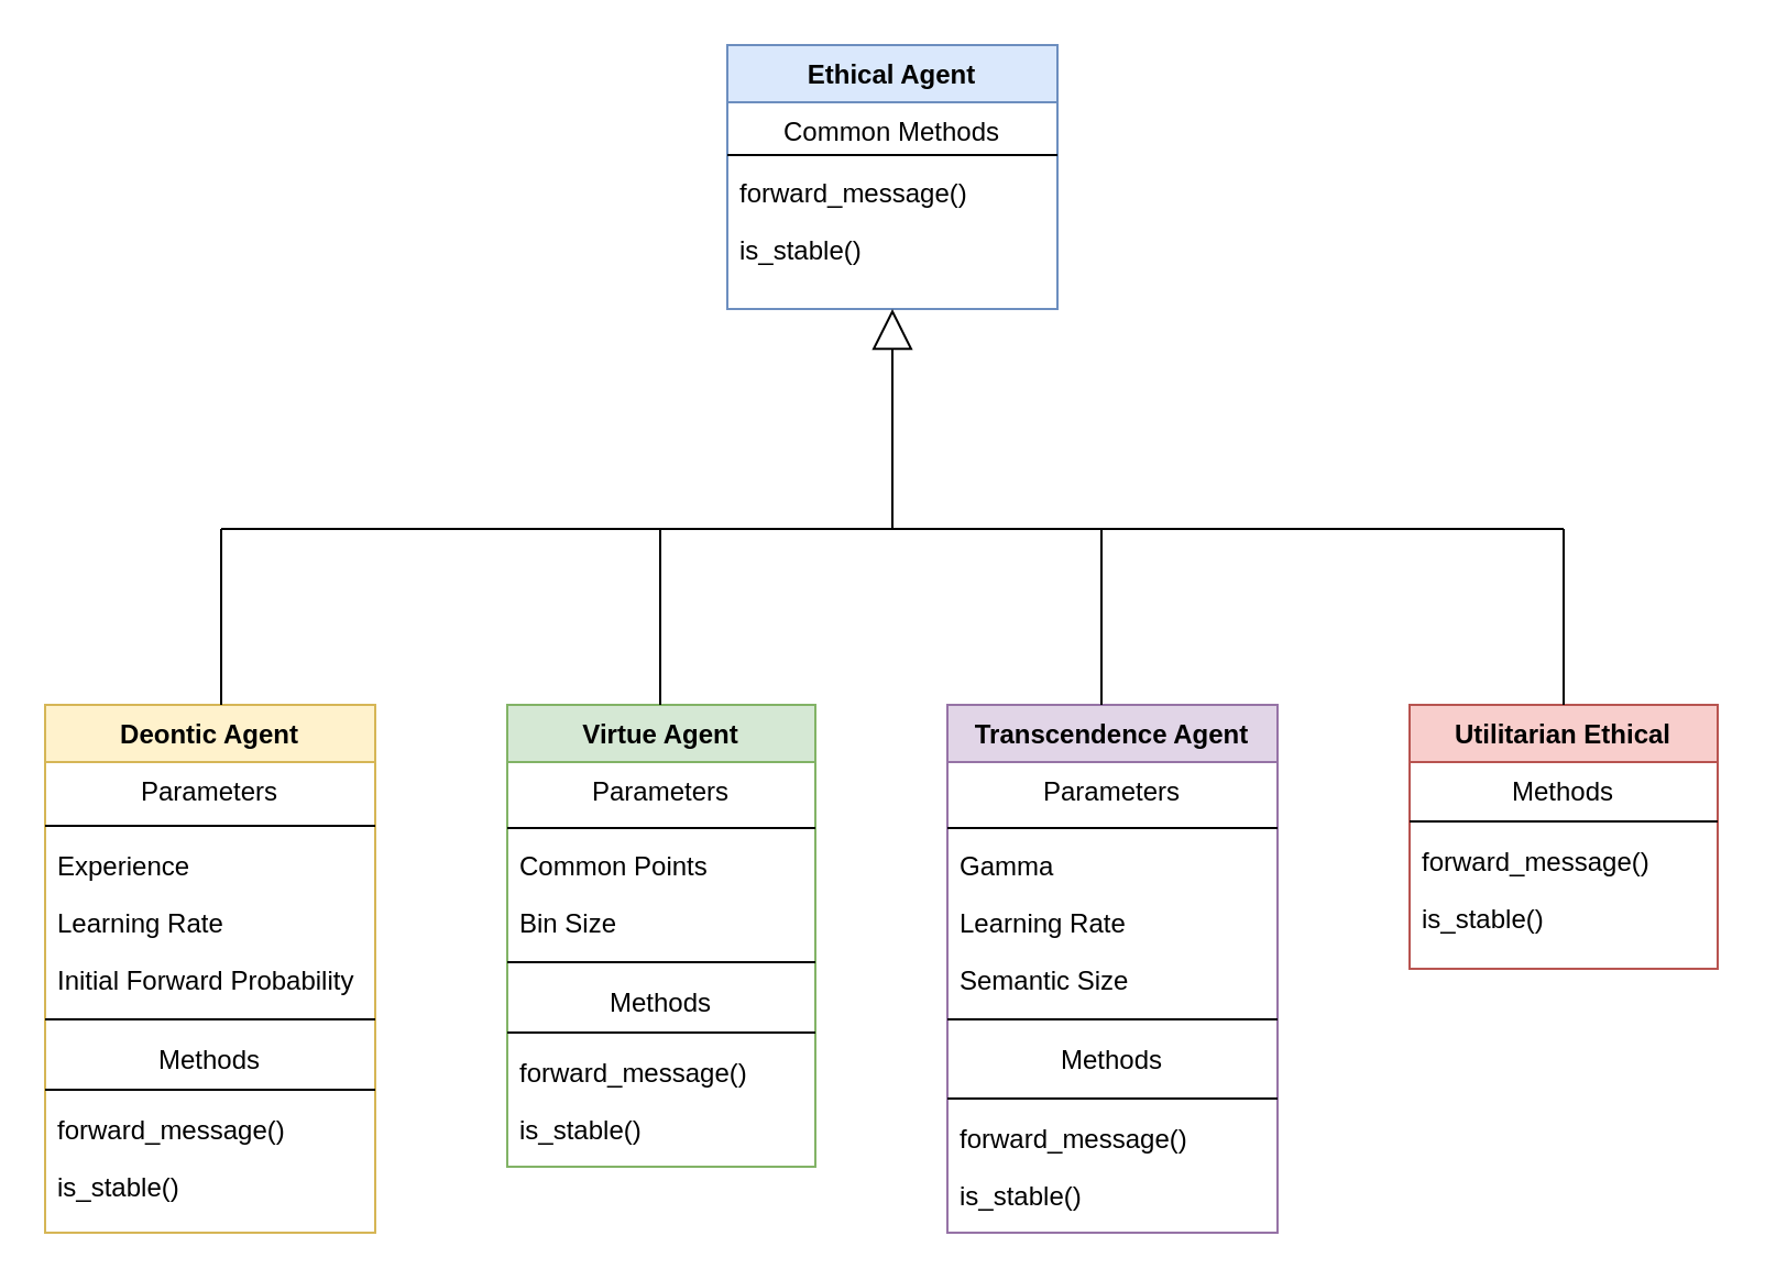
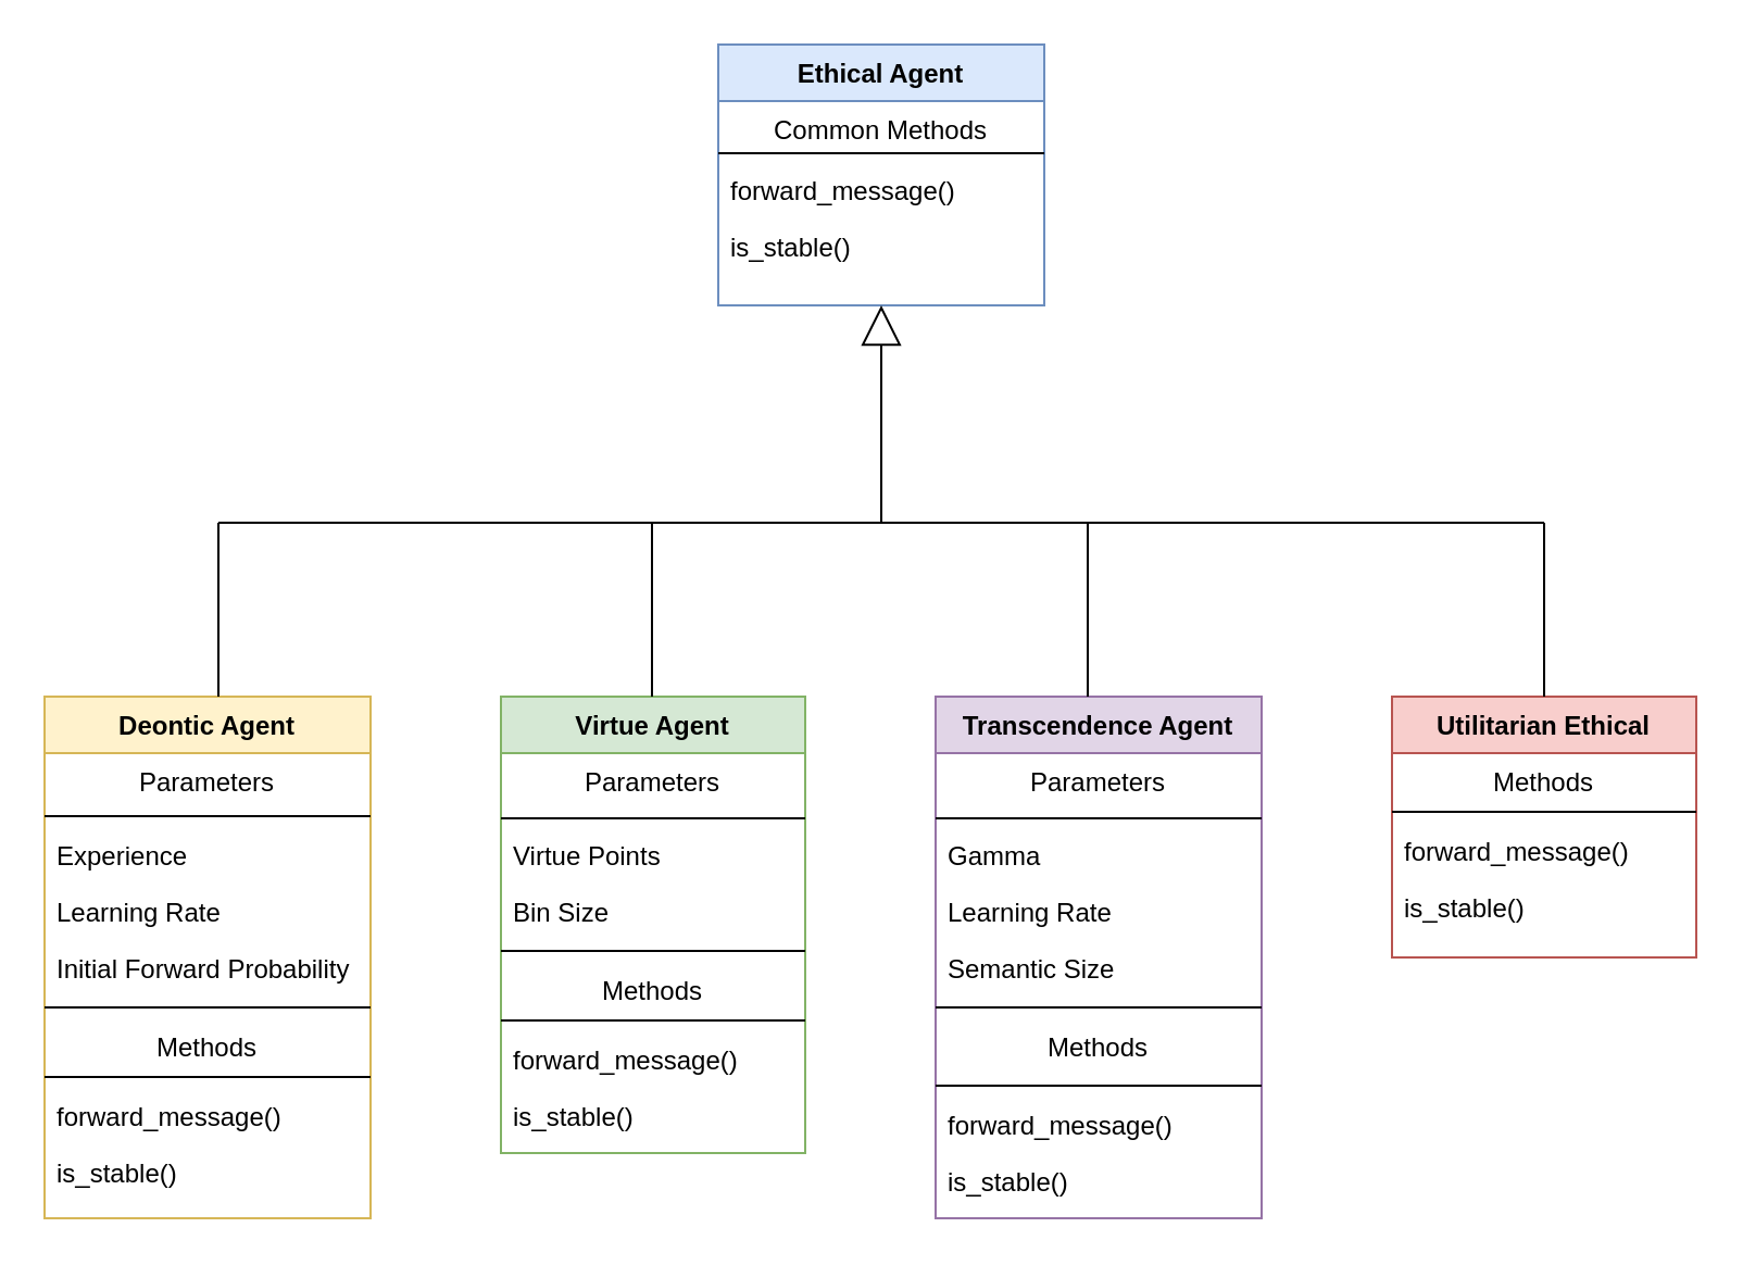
  <mxCell id="0" />
  <mxCell id="1" parent="0" />
  <mxCell id="2" value="Ethical Agent" style="swimlane;fontStyle=1;align=center;verticalAlign=top;childLayout=stackLayout;horizontal=1;startSize=26;horizontalStack=0;resizeParent=1;resizeLast=0;collapsible=1;marginBottom=0;rounded=0;shadow=0;strokeWidth=1;fillColor=#dae8fc;strokeColor=#6c8ebf;" parent="1" vertex="1"><mxGeometry x="330" y="20" width="150" height="120" as="geometry"><mxRectangle x="230" y="140" width="160" height="26" as="alternateBounds" /></mxGeometry></mxCell>
  <mxCell id="3" value="Common Methods" style="text;align=center;verticalAlign=top;spacingLeft=4;spacingRight=4;overflow=hidden;rotatable=0;points=[[0,0.5],[1,0.5]];portConstraint=eastwest;rounded=0;shadow=0;html=0;" parent="2" vertex="1"><mxGeometry y="26" width="150" height="20" as="geometry" /></mxCell>
  <mxCell id="4" value="" style="line;html=1;strokeWidth=1;align=left;verticalAlign=middle;spacingTop=-1;spacingLeft=3;spacingRight=3;rotatable=0;labelPosition=right;points=[];portConstraint=eastwest;" parent="2" vertex="1"><mxGeometry y="46" width="150" height="8" as="geometry" /></mxCell>
  <mxCell id="5" value="forward_message()" style="text;align=left;verticalAlign=top;spacingLeft=4;spacingRight=4;overflow=hidden;rotatable=0;points=[[0,0.5],[1,0.5]];portConstraint=eastwest;" vertex="1" parent="2"><mxGeometry y="54" width="150" height="26" as="geometry" /></mxCell>
  <mxCell id="6" value="is_stable()" style="text;align=left;verticalAlign=top;spacingLeft=4;spacingRight=4;overflow=hidden;rotatable=0;points=[[0,0.5],[1,0.5]];portConstraint=eastwest;" vertex="1" parent="2"><mxGeometry y="80" width="150" height="26" as="geometry" /></mxCell>
  <mxCell id="7" value="Deontic Agent" style="swimlane;fontStyle=1;align=center;verticalAlign=top;childLayout=stackLayout;horizontal=1;startSize=26;horizontalStack=0;resizeParent=1;resizeLast=0;collapsible=1;marginBottom=0;rounded=0;shadow=0;strokeWidth=1;fillColor=#fff2cc;strokeColor=#d6b656;" parent="1" vertex="1"><mxGeometry x="20" y="320" width="150" height="240" as="geometry"><mxRectangle x="130" y="380" width="160" height="26" as="alternateBounds" /></mxGeometry></mxCell>
  <mxCell id="8" value="Parameters" style="text;align=center;verticalAlign=top;spacingLeft=4;spacingRight=4;overflow=hidden;rotatable=0;points=[[0,0.5],[1,0.5]];portConstraint=eastwest;rounded=0;shadow=0;html=0;" parent="7" vertex="1"><mxGeometry y="26" width="150" height="24" as="geometry" /></mxCell>
  <mxCell id="9" value="" style="line;html=1;strokeWidth=1;align=left;verticalAlign=middle;spacingTop=-1;spacingLeft=3;spacingRight=3;rotatable=0;labelPosition=right;points=[];portConstraint=eastwest;" parent="7" vertex="1"><mxGeometry y="50" width="150" height="10" as="geometry" /></mxCell>
  <mxCell id="10" value="Experience" style="text;align=left;verticalAlign=top;spacingLeft=4;spacingRight=4;overflow=hidden;rotatable=0;points=[[0,0.5],[1,0.5]];portConstraint=eastwest;" parent="7" vertex="1"><mxGeometry y="60" width="150" height="26" as="geometry" /></mxCell>
  <mxCell id="11" value="Learning Rate" style="text;align=left;verticalAlign=top;spacingLeft=4;spacingRight=4;overflow=hidden;rotatable=0;points=[[0,0.5],[1,0.5]];portConstraint=eastwest;fontStyle=0" parent="7" vertex="1"><mxGeometry y="86" width="150" height="26" as="geometry" /></mxCell>
  <mxCell id="12" value="Initial Forward Probability" style="text;align=left;verticalAlign=top;spacingLeft=4;spacingRight=4;overflow=hidden;rotatable=0;points=[[0,0.5],[1,0.5]];portConstraint=eastwest;fontStyle=0" vertex="1" parent="7"><mxGeometry y="112" width="150" height="26" as="geometry" /></mxCell>
  <mxCell id="13" value="" style="line;html=1;strokeWidth=1;align=left;verticalAlign=middle;spacingTop=-1;spacingLeft=3;spacingRight=3;rotatable=0;labelPosition=right;points=[];portConstraint=eastwest;" vertex="1" parent="7"><mxGeometry y="138" width="150" height="10" as="geometry" /></mxCell>
  <mxCell id="14" value="Methods" style="text;align=center;verticalAlign=top;spacingLeft=4;spacingRight=4;overflow=hidden;rotatable=0;points=[[0,0.5],[1,0.5]];portConstraint=eastwest;fontStyle=0" vertex="1" parent="7"><mxGeometry y="148" width="150" height="22" as="geometry" /></mxCell>
  <mxCell id="15" value="" style="line;html=1;strokeWidth=1;align=left;verticalAlign=middle;spacingTop=-1;spacingLeft=3;spacingRight=3;rotatable=0;labelPosition=right;points=[];portConstraint=eastwest;" vertex="1" parent="7"><mxGeometry y="170" width="150" height="10" as="geometry" /></mxCell>
  <mxCell id="16" value="forward_message()" style="text;align=left;verticalAlign=top;spacingLeft=4;spacingRight=4;overflow=hidden;rotatable=0;points=[[0,0.5],[1,0.5]];portConstraint=eastwest;" vertex="1" parent="7"><mxGeometry y="180" width="150" height="26" as="geometry" /></mxCell>
  <mxCell id="17" value="is_stable()" style="text;align=left;verticalAlign=top;spacingLeft=4;spacingRight=4;overflow=hidden;rotatable=0;points=[[0,0.5],[1,0.5]];portConstraint=eastwest;" vertex="1" parent="7"><mxGeometry y="206" width="150" height="24" as="geometry" /></mxCell>
  <mxCell id="18" value="Virtue Agent" style="swimlane;fontStyle=1;align=center;verticalAlign=top;childLayout=stackLayout;horizontal=1;startSize=26;horizontalStack=0;resizeParent=1;resizeLast=0;collapsible=1;marginBottom=0;rounded=0;shadow=0;strokeWidth=1;fillColor=#d5e8d4;strokeColor=#82b366;" parent="1" vertex="1"><mxGeometry x="230" y="320" width="140" height="210" as="geometry"><mxRectangle x="340" y="380" width="170" height="26" as="alternateBounds" /></mxGeometry></mxCell>
  <mxCell id="19" value="Parameters" style="text;align=center;verticalAlign=top;spacingLeft=4;spacingRight=4;overflow=hidden;rotatable=0;points=[[0,0.5],[1,0.5]];portConstraint=eastwest;" parent="18" vertex="1"><mxGeometry y="26" width="140" height="26" as="geometry" /></mxCell>
  <mxCell id="20" value="" style="line;html=1;strokeWidth=1;align=left;verticalAlign=middle;spacingTop=-1;spacingLeft=3;spacingRight=3;rotatable=0;labelPosition=right;points=[];portConstraint=eastwest;" parent="18" vertex="1"><mxGeometry y="52" width="140" height="8" as="geometry" /></mxCell>
- <mxCell id="21" value="Common Points" style="text;align=left;verticalAlign=top;spacingLeft=4;spacingRight=4;overflow=hidden;rotatable=0;points=[[0,0.5],[1,0.5]];portConstraint=eastwest;" vertex="1" parent="18"><mxGeometry y="60" width="140" height="26" as="geometry" /></mxCell>
+ <mxCell id="21" value="Virtue Points" style="text;align=left;verticalAlign=top;spacingLeft=4;spacingRight=4;overflow=hidden;rotatable=0;points=[[0,0.5],[1,0.5]];portConstraint=eastwest;" vertex="1" parent="18"><mxGeometry y="60" width="140" height="26" as="geometry" /></mxCell>
  <mxCell id="22" value="Bin Size" style="text;align=left;verticalAlign=top;spacingLeft=4;spacingRight=4;overflow=hidden;rotatable=0;points=[[0,0.5],[1,0.5]];portConstraint=eastwest;fontStyle=0" vertex="1" parent="18"><mxGeometry y="86" width="140" height="26" as="geometry" /></mxCell>
  <mxCell id="23" value="" style="line;html=1;strokeWidth=1;align=left;verticalAlign=middle;spacingTop=-1;spacingLeft=3;spacingRight=3;rotatable=0;labelPosition=right;points=[];portConstraint=eastwest;" vertex="1" parent="18"><mxGeometry y="112" width="140" height="10" as="geometry" /></mxCell>
  <mxCell id="24" value="Methods" style="text;align=center;verticalAlign=top;spacingLeft=4;spacingRight=4;overflow=hidden;rotatable=0;points=[[0,0.5],[1,0.5]];portConstraint=eastwest;fontStyle=0" vertex="1" parent="18"><mxGeometry y="122" width="140" height="22" as="geometry" /></mxCell>
  <mxCell id="25" value="" style="line;html=1;strokeWidth=1;align=left;verticalAlign=middle;spacingTop=-1;spacingLeft=3;spacingRight=3;rotatable=0;labelPosition=right;points=[];portConstraint=eastwest;" vertex="1" parent="18"><mxGeometry y="144" width="140" height="10" as="geometry" /></mxCell>
  <mxCell id="26" value="forward_message()" style="text;align=left;verticalAlign=top;spacingLeft=4;spacingRight=4;overflow=hidden;rotatable=0;points=[[0,0.5],[1,0.5]];portConstraint=eastwest;" vertex="1" parent="18"><mxGeometry y="154" width="140" height="26" as="geometry" /></mxCell>
  <mxCell id="27" value="is_stable()" style="text;align=left;verticalAlign=top;spacingLeft=4;spacingRight=4;overflow=hidden;rotatable=0;points=[[0,0.5],[1,0.5]];portConstraint=eastwest;" vertex="1" parent="18"><mxGeometry y="180" width="140" height="26" as="geometry" /></mxCell>
  <mxCell id="28" value="Transcendence Agent" style="swimlane;fontStyle=1;align=center;verticalAlign=top;childLayout=stackLayout;horizontal=1;startSize=26;horizontalStack=0;resizeParent=1;resizeLast=0;collapsible=1;marginBottom=0;rounded=0;shadow=0;strokeWidth=1;fillColor=#e1d5e7;strokeColor=#9673a6;" vertex="1" parent="1"><mxGeometry x="430" y="320" width="150" height="240" as="geometry"><mxRectangle x="130" y="380" width="160" height="26" as="alternateBounds" /></mxGeometry></mxCell>
  <mxCell id="29" value="Parameters" style="text;align=center;verticalAlign=top;spacingLeft=4;spacingRight=4;overflow=hidden;rotatable=0;points=[[0,0.5],[1,0.5]];portConstraint=eastwest;" vertex="1" parent="28"><mxGeometry y="26" width="150" height="26" as="geometry" /></mxCell>
  <mxCell id="30" value="" style="line;html=1;strokeWidth=1;align=left;verticalAlign=middle;spacingTop=-1;spacingLeft=3;spacingRight=3;rotatable=0;labelPosition=right;points=[];portConstraint=eastwest;" vertex="1" parent="28"><mxGeometry y="52" width="150" height="8" as="geometry" /></mxCell>
  <mxCell id="31" value="Gamma" style="text;align=left;verticalAlign=top;spacingLeft=4;spacingRight=4;overflow=hidden;rotatable=0;points=[[0,0.5],[1,0.5]];portConstraint=eastwest;" vertex="1" parent="28"><mxGeometry y="60" width="150" height="26" as="geometry" /></mxCell>
  <mxCell id="32" value="Learning Rate&#10;&#10;&#10;" style="text;align=left;verticalAlign=top;spacingLeft=4;spacingRight=4;overflow=hidden;rotatable=0;points=[[0,0.5],[1,0.5]];portConstraint=eastwest;fontStyle=0" vertex="1" parent="28"><mxGeometry y="86" width="150" height="26" as="geometry" /></mxCell>
  <mxCell id="33" value="Semantic Size" style="text;align=left;verticalAlign=top;spacingLeft=4;spacingRight=4;overflow=hidden;rotatable=0;points=[[0,0.5],[1,0.5]];portConstraint=eastwest;" vertex="1" parent="28"><mxGeometry y="112" width="150" height="26" as="geometry" /></mxCell>
  <mxCell id="34" value="" style="line;html=1;strokeWidth=1;align=left;verticalAlign=middle;spacingTop=-1;spacingLeft=3;spacingRight=3;rotatable=0;labelPosition=right;points=[];portConstraint=eastwest;" vertex="1" parent="28"><mxGeometry y="138" width="150" height="10" as="geometry" /></mxCell>
  <mxCell id="35" value="Methods" style="text;align=center;verticalAlign=top;spacingLeft=4;spacingRight=4;overflow=hidden;rotatable=0;points=[[0,0.5],[1,0.5]];portConstraint=eastwest;" vertex="1" parent="28"><mxGeometry y="148" width="150" height="26" as="geometry" /></mxCell>
  <mxCell id="36" value="" style="line;html=1;strokeWidth=1;align=left;verticalAlign=middle;spacingTop=-1;spacingLeft=3;spacingRight=3;rotatable=0;labelPosition=right;points=[];portConstraint=eastwest;" vertex="1" parent="28"><mxGeometry y="174" width="150" height="10" as="geometry" /></mxCell>
  <mxCell id="37" value="forward_message()" style="text;align=left;verticalAlign=top;spacingLeft=4;spacingRight=4;overflow=hidden;rotatable=0;points=[[0,0.5],[1,0.5]];portConstraint=eastwest;" vertex="1" parent="28"><mxGeometry y="184" width="150" height="26" as="geometry" /></mxCell>
  <mxCell id="38" value="is_stable()" style="text;align=left;verticalAlign=top;spacingLeft=4;spacingRight=4;overflow=hidden;rotatable=0;points=[[0,0.5],[1,0.5]];portConstraint=eastwest;" vertex="1" parent="28"><mxGeometry y="210" width="150" height="26" as="geometry" /></mxCell>
  <mxCell id="39" value="Utilitarian Ethical" style="swimlane;fontStyle=1;align=center;verticalAlign=top;childLayout=stackLayout;horizontal=1;startSize=26;horizontalStack=0;resizeParent=1;resizeLast=0;collapsible=1;marginBottom=0;rounded=0;shadow=0;strokeWidth=1;fillColor=#f8cecc;strokeColor=#b85450;" vertex="1" parent="1"><mxGeometry x="640" y="320" width="140" height="120" as="geometry"><mxRectangle x="340" y="380" width="170" height="26" as="alternateBounds" /></mxGeometry></mxCell>
  <mxCell id="40" value="Methods" style="text;align=center;verticalAlign=top;spacingLeft=4;spacingRight=4;overflow=hidden;rotatable=0;points=[[0,0.5],[1,0.5]];portConstraint=eastwest;fontStyle=0" vertex="1" parent="39"><mxGeometry y="26" width="140" height="22" as="geometry" /></mxCell>
  <mxCell id="41" value="" style="line;html=1;strokeWidth=1;align=left;verticalAlign=middle;spacingTop=-1;spacingLeft=3;spacingRight=3;rotatable=0;labelPosition=right;points=[];portConstraint=eastwest;" vertex="1" parent="39"><mxGeometry y="48" width="140" height="10" as="geometry" /></mxCell>
  <mxCell id="42" value="forward_message()" style="text;align=left;verticalAlign=top;spacingLeft=4;spacingRight=4;overflow=hidden;rotatable=0;points=[[0,0.5],[1,0.5]];portConstraint=eastwest;" vertex="1" parent="39"><mxGeometry y="58" width="140" height="26" as="geometry" /></mxCell>
  <mxCell id="43" value="is_stable()" style="text;align=left;verticalAlign=top;spacingLeft=4;spacingRight=4;overflow=hidden;rotatable=0;points=[[0,0.5],[1,0.5]];portConstraint=eastwest;" vertex="1" parent="39"><mxGeometry y="84" width="140" height="26" as="geometry" /></mxCell>
  <mxCell id="44" value="" style="endArrow=block;endSize=16;endFill=0;html=1;rounded=0;entryX=0.5;entryY=1;entryDx=0;entryDy=0;" edge="1" parent="1" target="2"><mxGeometry width="160" relative="1" as="geometry"><mxPoint x="405" y="240" as="sourcePoint" /><mxPoint x="320" y="243" as="targetPoint" /></mxGeometry></mxCell>
  <mxCell id="45" value="" style="endArrow=none;html=1;rounded=0;sourcePerimeterSpacing=195;targetPerimeterSpacing=195;" edge="1" parent="1"><mxGeometry width="50" height="50" relative="1" as="geometry"><mxPoint x="100" y="240" as="sourcePoint" /><mxPoint x="710" y="240" as="targetPoint" /></mxGeometry></mxCell>
  <mxCell id="46" value="" style="endArrow=none;html=1;rounded=0;exitX=0.5;exitY=0;exitDx=0;exitDy=0;" edge="1" parent="1"><mxGeometry width="50" height="50" relative="1" as="geometry"><mxPoint x="299.5" y="320" as="sourcePoint" /><mxPoint x="299.5" y="240" as="targetPoint" /></mxGeometry></mxCell>
  <mxCell id="47" value="" style="endArrow=none;html=1;rounded=0;exitX=0.5;exitY=0;exitDx=0;exitDy=0;" edge="1" parent="1"><mxGeometry width="50" height="50" relative="1" as="geometry"><mxPoint x="500" y="320" as="sourcePoint" /><mxPoint x="500" y="240" as="targetPoint" /></mxGeometry></mxCell>
  <mxCell id="48" value="" style="endArrow=none;html=1;rounded=0;exitX=0.5;exitY=0;exitDx=0;exitDy=0;" edge="1" parent="1"><mxGeometry width="50" height="50" relative="1" as="geometry"><mxPoint x="710" y="320" as="sourcePoint" /><mxPoint x="710" y="240" as="targetPoint" /></mxGeometry></mxCell>
  <mxCell id="49" value="" style="endArrow=none;html=1;rounded=0;exitX=0.5;exitY=0;exitDx=0;exitDy=0;" edge="1" parent="1"><mxGeometry width="50" height="50" relative="1" as="geometry"><mxPoint x="100" y="320" as="sourcePoint" /><mxPoint x="100" y="240" as="targetPoint" /></mxGeometry></mxCell>
